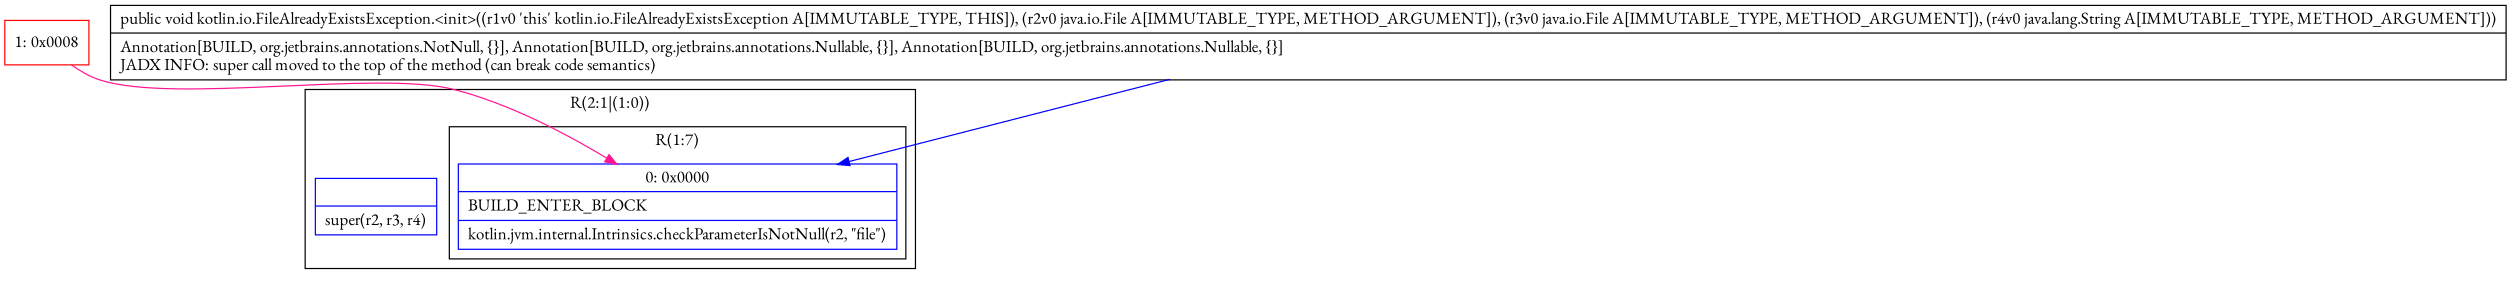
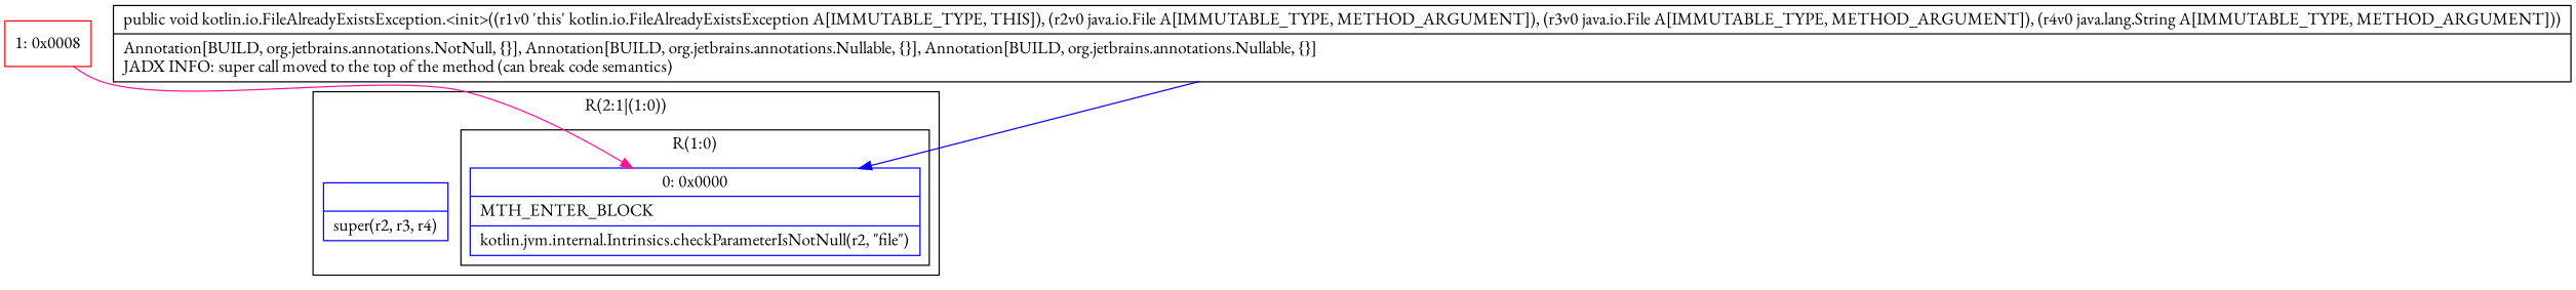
  digraph {
    fontname="EB Garamond"
    node [color=blue fontname="EB Garamond" shape=record]
    edge [fontname="EB Garamond"]
-   n1 [label="{0\:\ 0x0000|BUILD_ENTER_BLOCK\l|kotlin.jvm.internal.Intrinsics.checkParameterIsNotNull(r2, \"file\")\l}"]
+   n1 [label="{0\:\ 0x0000|MTH_ENTER_BLOCK\l|kotlin.jvm.internal.Intrinsics.checkParameterIsNotNull(r2, \"file\")\l}"]
    n2 [label="{|super(r2, r3, r4)\l}"]
    n3 [color=red label="{1\:\ 0x0008}"]
    n4 [label="{public void kotlin.io.FileAlreadyExistsException.\<init\>((r1v0 'this' kotlin.io.FileAlreadyExistsException A[IMMUTABLE_TYPE, THIS]), (r2v0 java.io.File A[IMMUTABLE_TYPE, METHOD_ARGUMENT]), (r3v0 java.io.File A[IMMUTABLE_TYPE, METHOD_ARGUMENT]), (r4v0 java.lang.String A[IMMUTABLE_TYPE, METHOD_ARGUMENT]))  | Annotation[BUILD, org.jetbrains.annotations.NotNull, \{\}], Annotation[BUILD, org.jetbrains.annotations.Nullable, \{\}], Annotation[BUILD, org.jetbrains.annotations.Nullable, \{\}]\lJADX INFO: super call moved to the top of the method (can break code semantics)\l}" color=""]
    subgraph cluster_1 {
      label="R(2:1|(1:0))"
      n2
      subgraph cluster_2 {
-       label="R(1:7)"
+       label="R(1:0)"
        n1
      }
    }
    n3 -> n1 [color=deeppink]
    n4 -> n1 [color=blue]
  }
